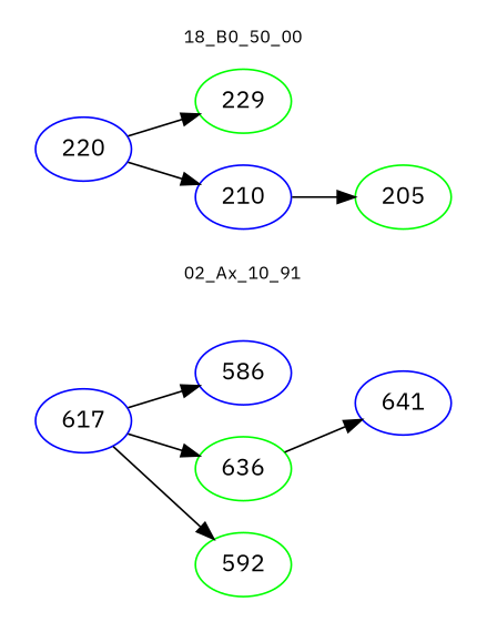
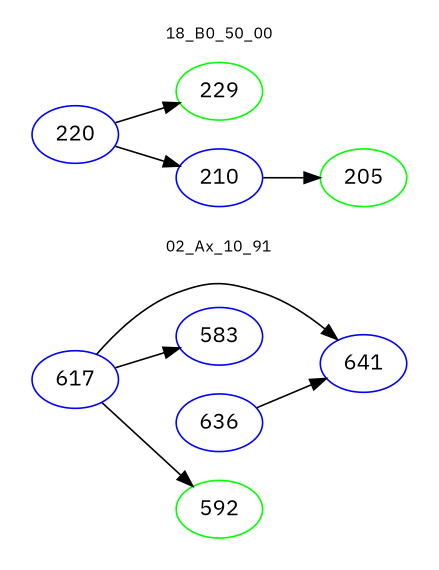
  digraph {
    fontname="IBM Plex Sans"
    rankdir=LR
    node [color=blue fontname="IBM Plex Sans"]
    edge [color=black fontname="IBM Plex Sans"]
    n1 [label=617]
    n2 [color=green label=592]
-   n3 [color=green label=636]
-   n4 [label=586]
+   n3 [label=636]
+   n4 [label=583]
    n5 [label=641]
    n6 [label=220]
    n7 [label=210]
    n8 [color=green label=229]
    n9 [color=green label=205]
    subgraph cluster_1 {
      color=white
      fontsize=10
      label="02_Ax_10_91"
      n1
      n2
      n3
      n4
      n5
    }
    subgraph cluster_2 {
      color=white
      fontsize=10
      label="18_B0_50_00"
      n6
      n7
      n8
      n9
    }
    n1 -> n2
-   n1 -> n3
+   n1 -> n5
    n1 -> n4
    n3 -> n5
    n6 -> n7
    n6 -> n8
    n7 -> n9
  }
